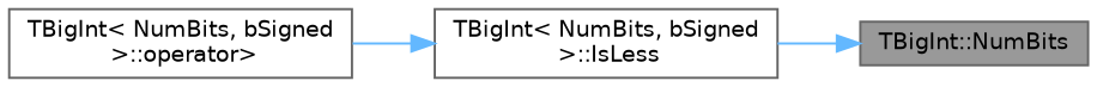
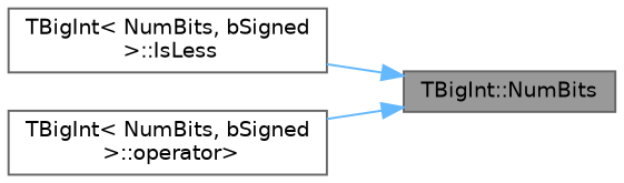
  digraph {
    rankdir=RL
    node [color=grey40 fillcolor=white fontname=Helvetica fontsize=10 shape=box style=filled]
    edge [color=steelblue1 dir=back fontname=Helvetica fontsize=10 labelfontname=Helvetica labelfontsize=10 style=solid]
    n1 [color=gray40 fillcolor=grey60 fontcolor=black height=0.2 label="TBigInt::NumBits" width=0.4]
    n2 [height=0.2 label="TBigInt\< NumBits, bSigned\l \>::IsLess" width=0.4]
    n3 [height=0.2 label="TBigInt\< NumBits, bSigned\l \>::operator\>" width=0.4]
    n1 -> n2
-   n2 -> n3
+   n1 -> n3
  }
